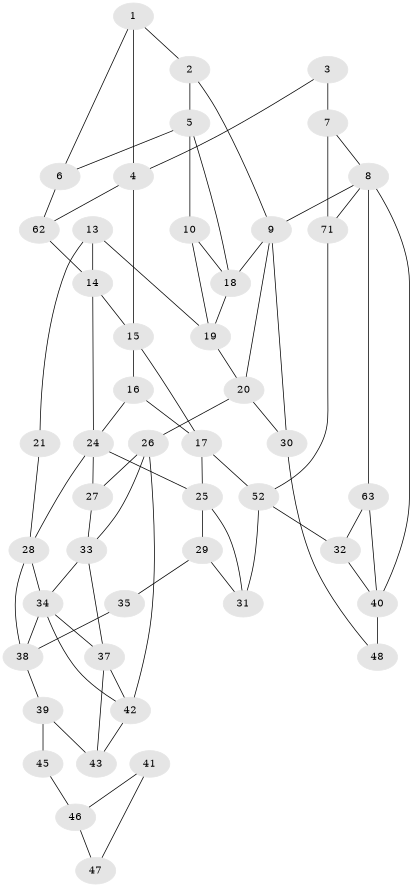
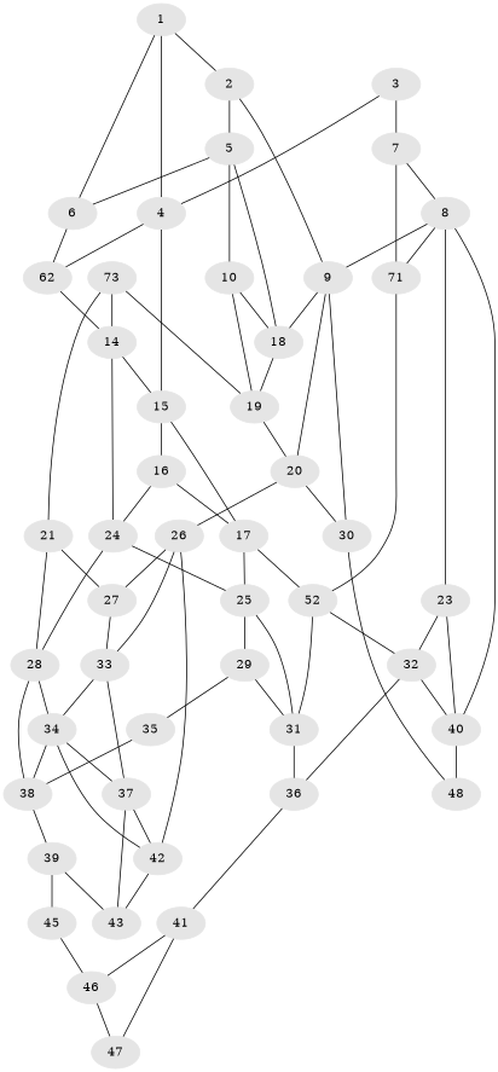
  graph {
    node [color=gray90 style=filled]
    edge [weight=1.0]
    1
    2
    4
    6
    5
    9
    n7 [label=62]
    15
    10
    18
    20
    30
    3
    7
    8
    n16 [label=71]
    14
    16
    17
    19
-   23 [label=63]
+   23
    40
    n23 [label=52]
    32
    48
    26
    31
    24
-   13
+   13 [label=73]
    21
    27
    28
    25
    29
    33
    42
    34
    38
+   36
    35
    37
    43
    39
    41
    45
    46
    47
    1 -- 2
    1 -- 4
    1 -- 6
    2 -- 5
    2 -- 9
    4 -- n7
    4 -- 15
    6 -- n7 [weight=2.0]
    5 -- 6
    5 -- 10
    5 -- 18
    9 -- 18
    9 -- 20
    9 -- 30
    n7 -- 14
    15 -- 16
    15 -- 17
    10 -- 18
    10 -- 19
    18 -- 19
    20 -- 30
    20 -- 26
    30 -- 48
    3 -- 4
    3 -- 7 [weight=2.0]
    7 -- 8
    7 -- n16 [weight=2.0]
    8 -- 9
    8 -- n16
    8 -- 23
    8 -- 40
    n16 -- n23
    14 -- 15
    14 -- 24
    16 -- 17
    16 -- 24
    17 -- n23
    17 -- 25
    19 -- 20
    23 -- 40
    23 -- 32
    40 -- 48 [weight=2.0]
    n23 -- 32
    n23 -- 31
    32 -- 40
+   32 -- 36
    26 -- 27
    26 -- 33
    26 -- 42
+   31 -- 36
    24 -- 28
    24 -- 25
    13 -- 14
    13 -- 19
    13 -- 21
-   24 -- 27 [weight=2.0]
+   21 -- 27 [weight=2.0]
    21 -- 28
    27 -- 33
    28 -- 34
    28 -- 38
    25 -- 31
    25 -- 29
    29 -- 31
    29 -- 35
    33 -- 34
    33 -- 37
    42 -- 43
    34 -- 42
    34 -- 38
    34 -- 37
    38 -- 39
+   36 -- 41
    35 -- 38
    37 -- 42
    37 -- 43
    39 -- 43
    39 -- 45
    41 -- 46
    41 -- 47
    45 -- 46 [weight=2.0]
    46 -- 47
  }
